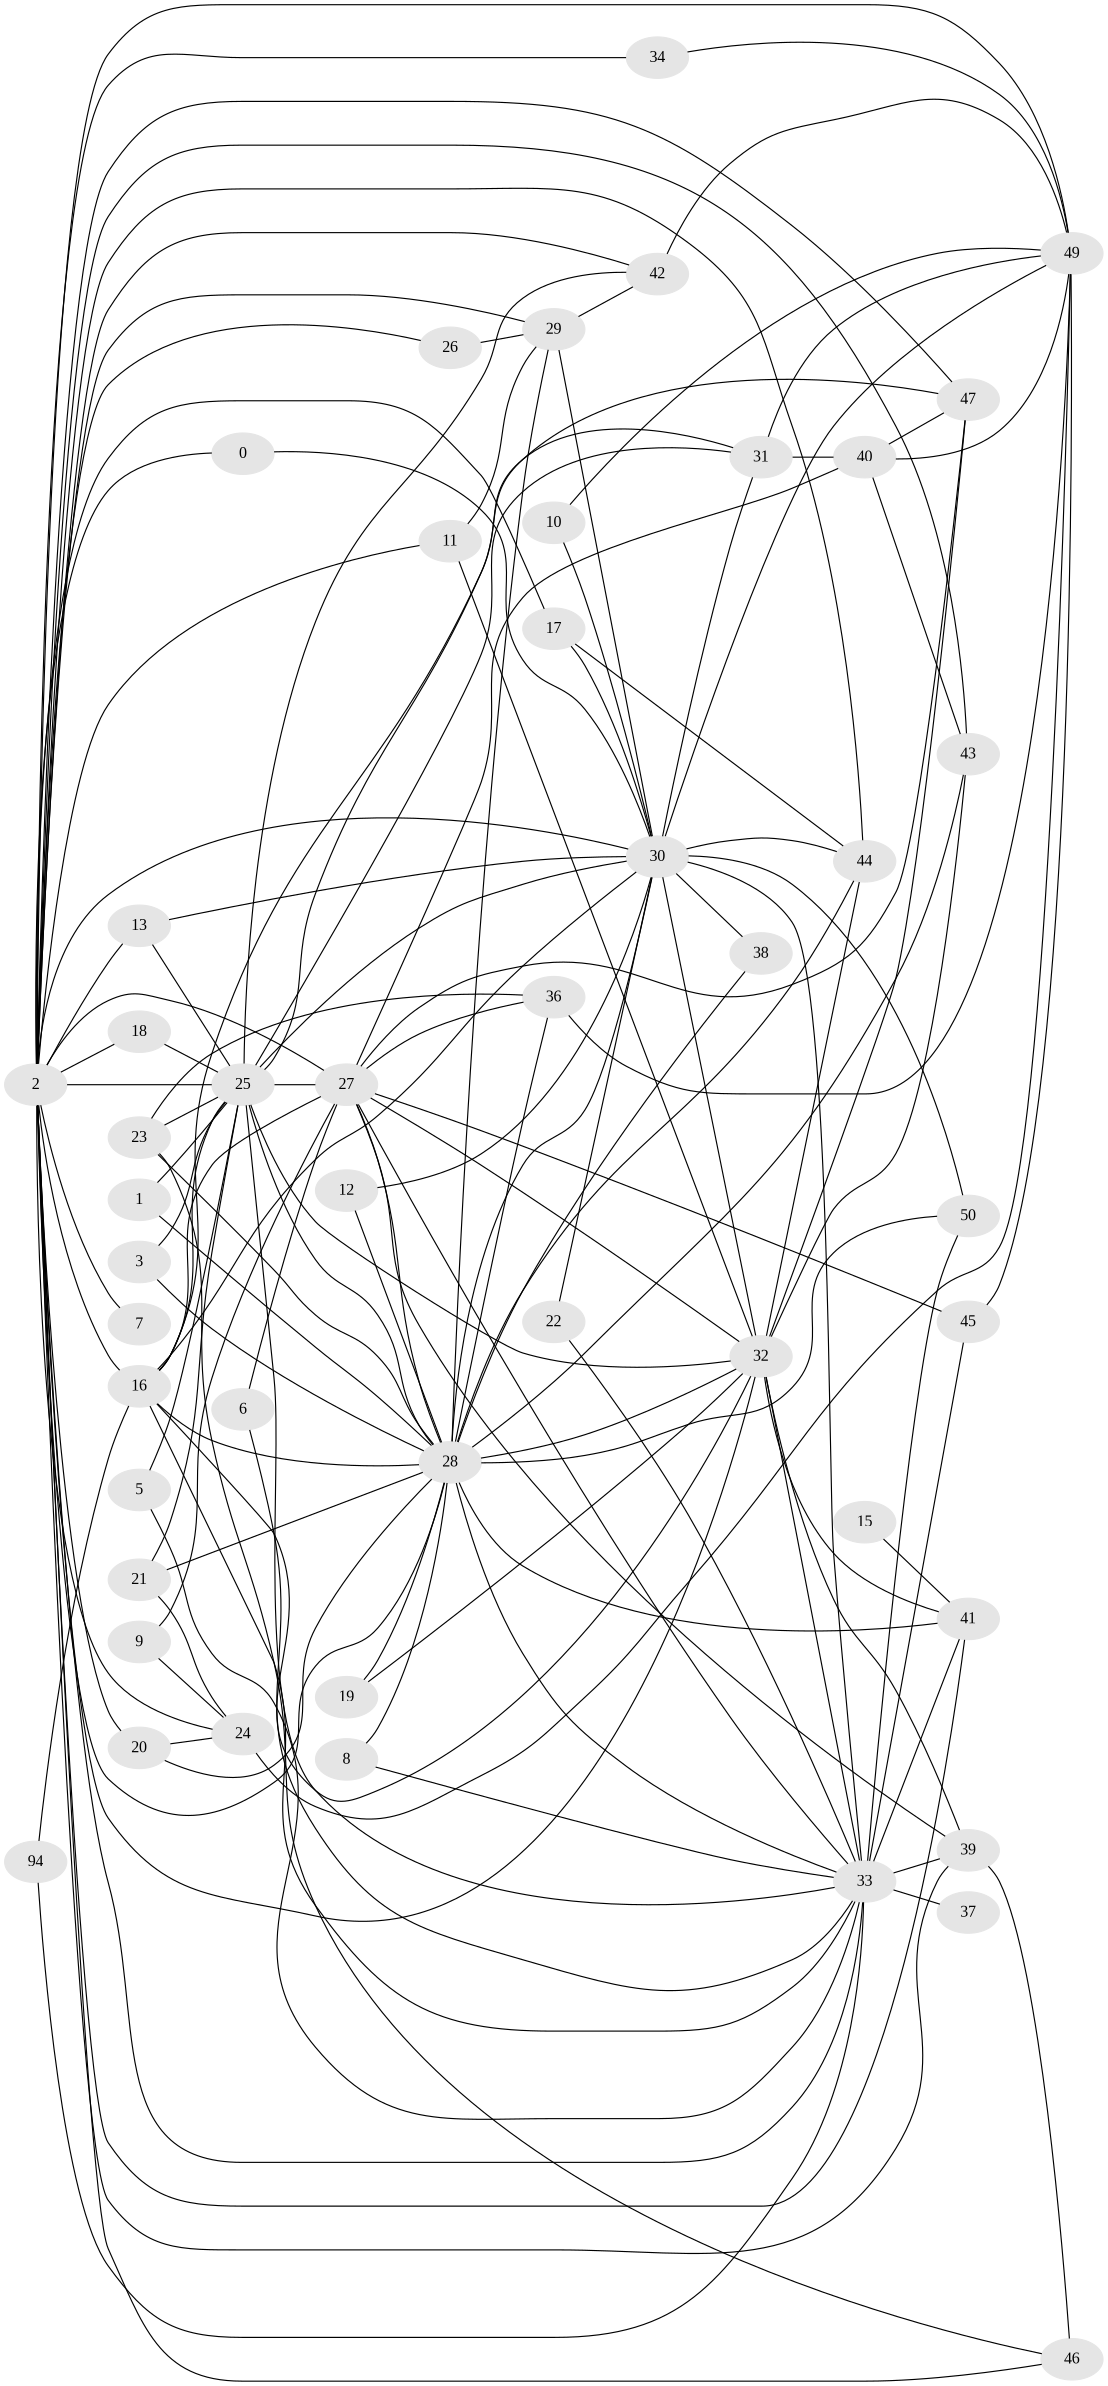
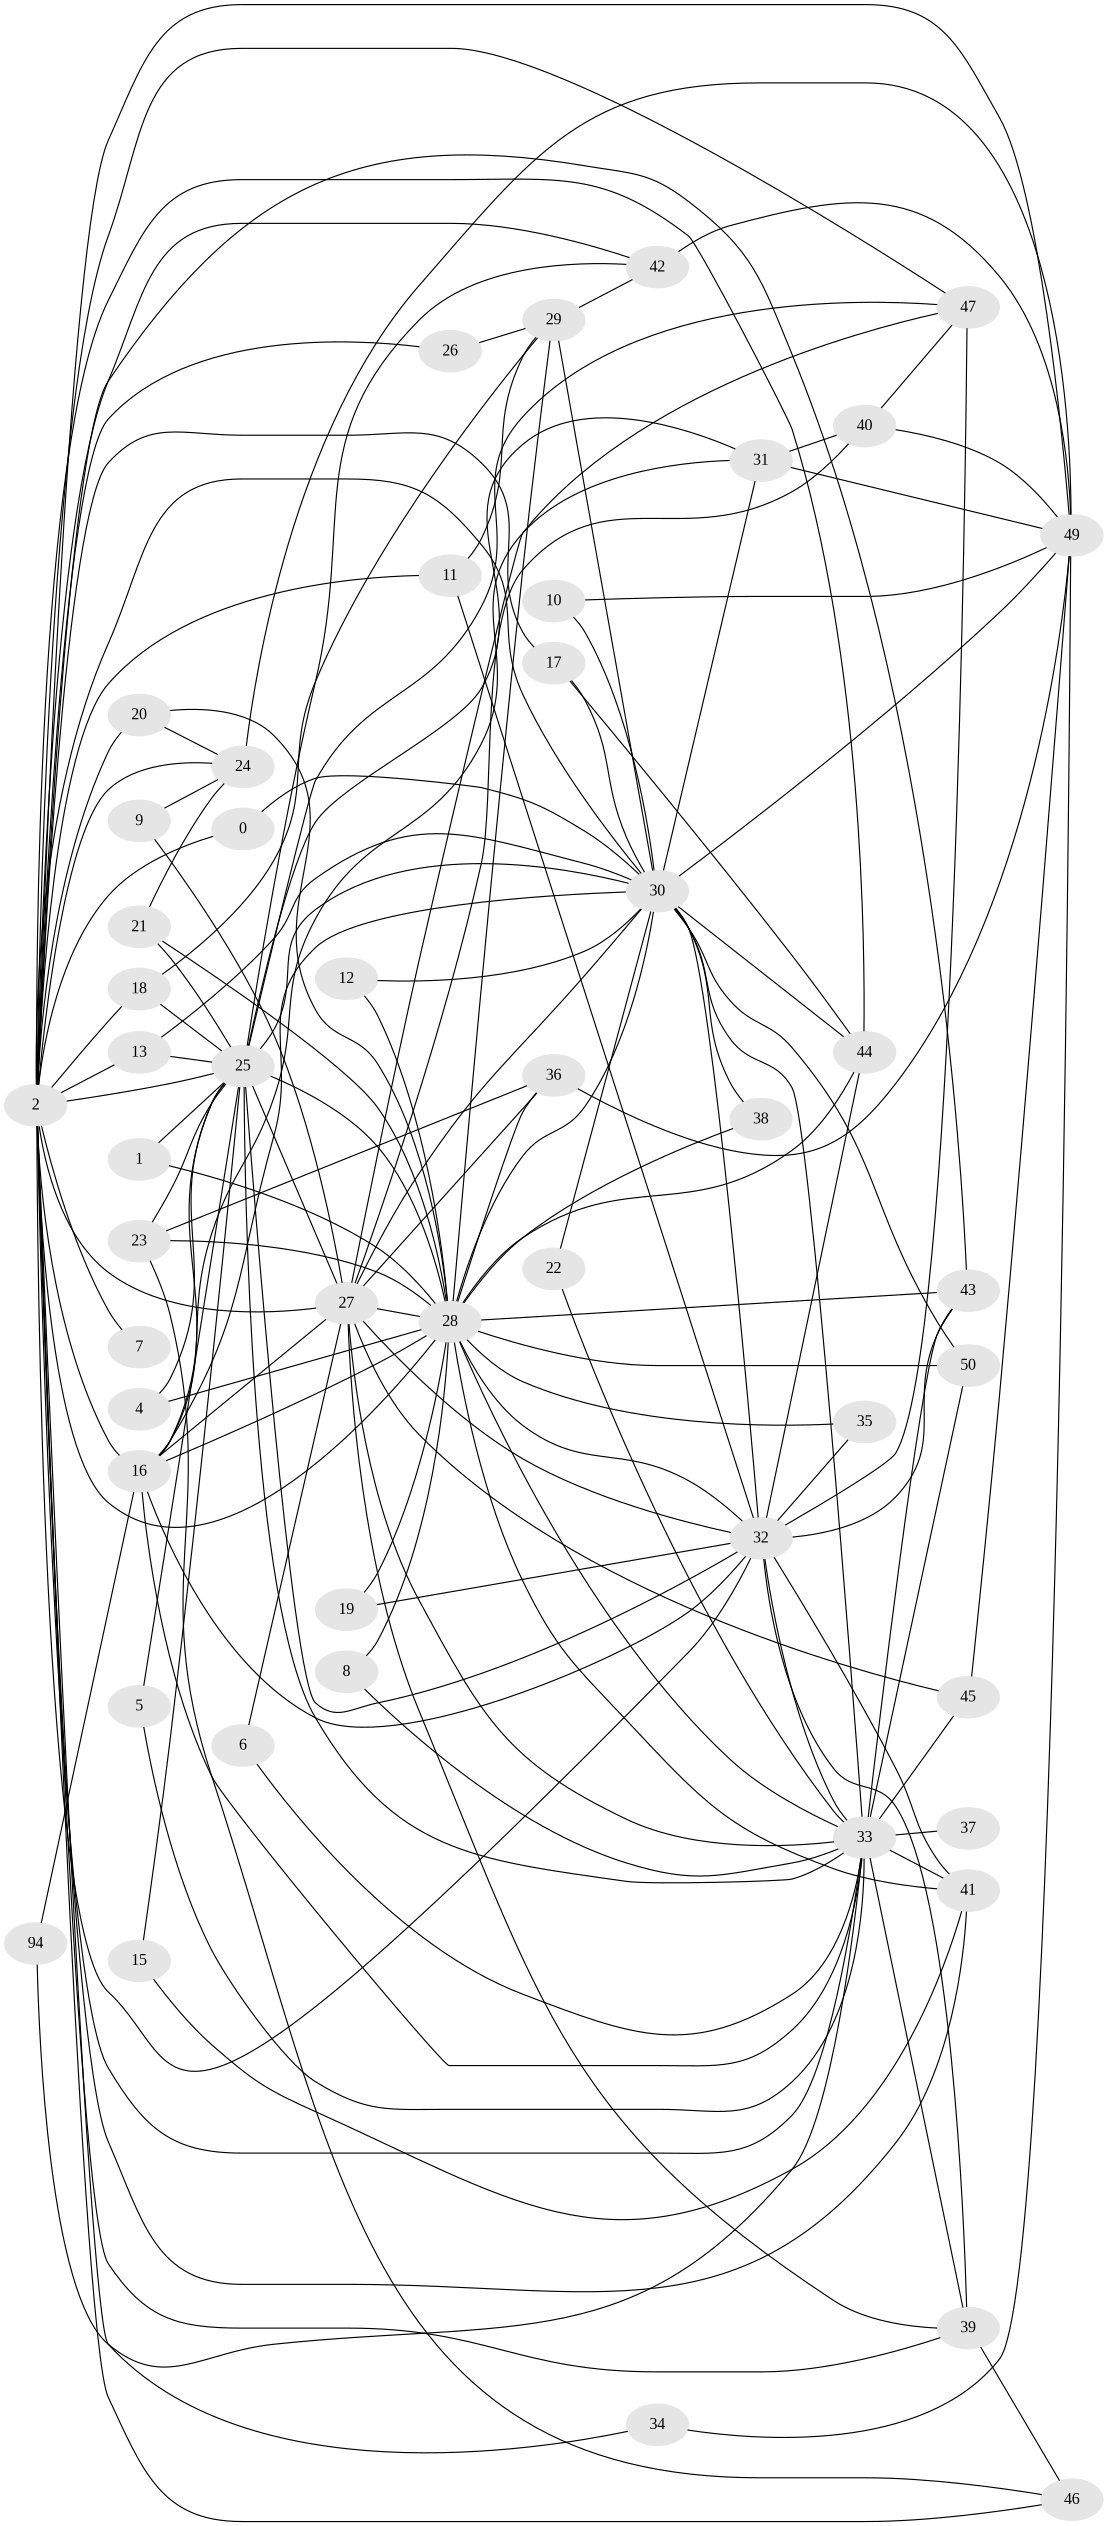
  graph {
    fontname="Liberation Serif"
    rankdir=LR
    node [color=gray90 fontname="Liberation Serif" style=filled]
    edge [fontname="Liberation Serif" weight=1.0]
    1
    25
    28
    27
    30
    32
    33
    42
    47
    31
    29
    41
    43
    44
    36
+   35
    38
    50
    2
    n20 [label=0]
    7
    11
    13
    16
    17
    18
    20
    24
    26
    34
    39
    46
    49
    40
    45
    37
-   3
+   3 [label=4]
    5
    6
    8
    9
    10
    12
    n44 [label=94]
    15
    19
    21
    22
    23
    1 -- 25
    1 -- 28
    25 -- 28 [weight=2.0]
    25 -- 27 [weight=3.0]
    25 -- 30 [weight=2.0]
    25 -- 32 [weight=2.0]
    25 -- 33 [weight=2.0]
    25 -- 42
    25 -- 47
    25 -- 31
    28 -- 30
    28 -- 32
    28 -- 33
    28 -- 29
    28 -- 41 [weight=2.0]
    28 -- 43
    28 -- 44
    28 -- 36
+   28 -- 35
    28 -- 38
    28 -- 50
    27 -- 28
+   27 -- 30 [weight=3.0]
    27 -- 32
    27 -- 33
    27 -- 47
    27 -- 36
    27 -- 39
    27 -- 40
    27 -- 45 [weight=2.0]
    30 -- 32
    30 -- 33 [weight=2.0]
    30 -- 31
    30 -- 44
    30 -- 38
    30 -- 50
    30 -- 49
    32 -- 33
    32 -- 47
    32 -- 41
    32 -- 43
    32 -- 44 [weight=2.0]
+   32 -- 35
    32 -- 39
    33 -- 41
-   40 -- 43
+   33 -- 43
    33 -- 50
    33 -- 39
    33 -- 45
    33 -- 37
    42 -- 49
    31 -- 49
    31 -- 40
    29 -- 30
    29 -- 42
    36 -- 49
    2 -- 25 [weight=5.0]
    2 -- 28 [weight=4.0]
    2 -- 27 [weight=3.0]
    2 -- 30 [weight=2.0]
    2 -- 32 [weight=2.0]
    2 -- 33 [weight=3.0]
    2 -- 42
    2 -- 47 [weight=2.0]
-   2 -- 29 [weight=2.0]
+   18 -- 29 [weight=2.0]
    2 -- 41
    2 -- 43
    2 -- 44
    2 -- n20
    2 -- 7
    2 -- 11
    2 -- 13
    2 -- 16 [weight=2.0]
    2 -- 17
    2 -- 18
    2 -- 20
    2 -- 24
    2 -- 26
    2 -- 34
    2 -- 39
    2 -- 46 [weight=2.0]
    2 -- 49
    n20 -- 30
    11 -- 32
    11 -- 29
    13 -- 25
    13 -- 30
    16 -- 25 [weight=3.0]
    16 -- 28
    16 -- 27
    16 -- 30
    16 -- 32
    16 -- 33
    16 -- 31
    17 -- 30
    17 -- 44
    18 -- 25
    20 -- 28
    20 -- 24
    24 -- 49
    26 -- 29
    34 -- 49
    39 -- 46
    40 -- 47
    40 -- 49
    45 -- 49
    3 -- 25
    3 -- 28
    5 -- 25
    5 -- 33
    6 -- 27
    6 -- 33
    8 -- 28
    8 -- 33
    9 -- 27
    9 -- 24
    10 -- 30
    10 -- 49
    12 -- 28
    12 -- 30
    n44 -- 33
    n44 -- 16
+   15 -- 25
    15 -- 41
    19 -- 28
    19 -- 32
    21 -- 25
    21 -- 28
    21 -- 24
    22 -- 30
    22 -- 33
    23 -- 25
    23 -- 28 [weight=2.0]
    23 -- 36
    23 -- 46
  }
